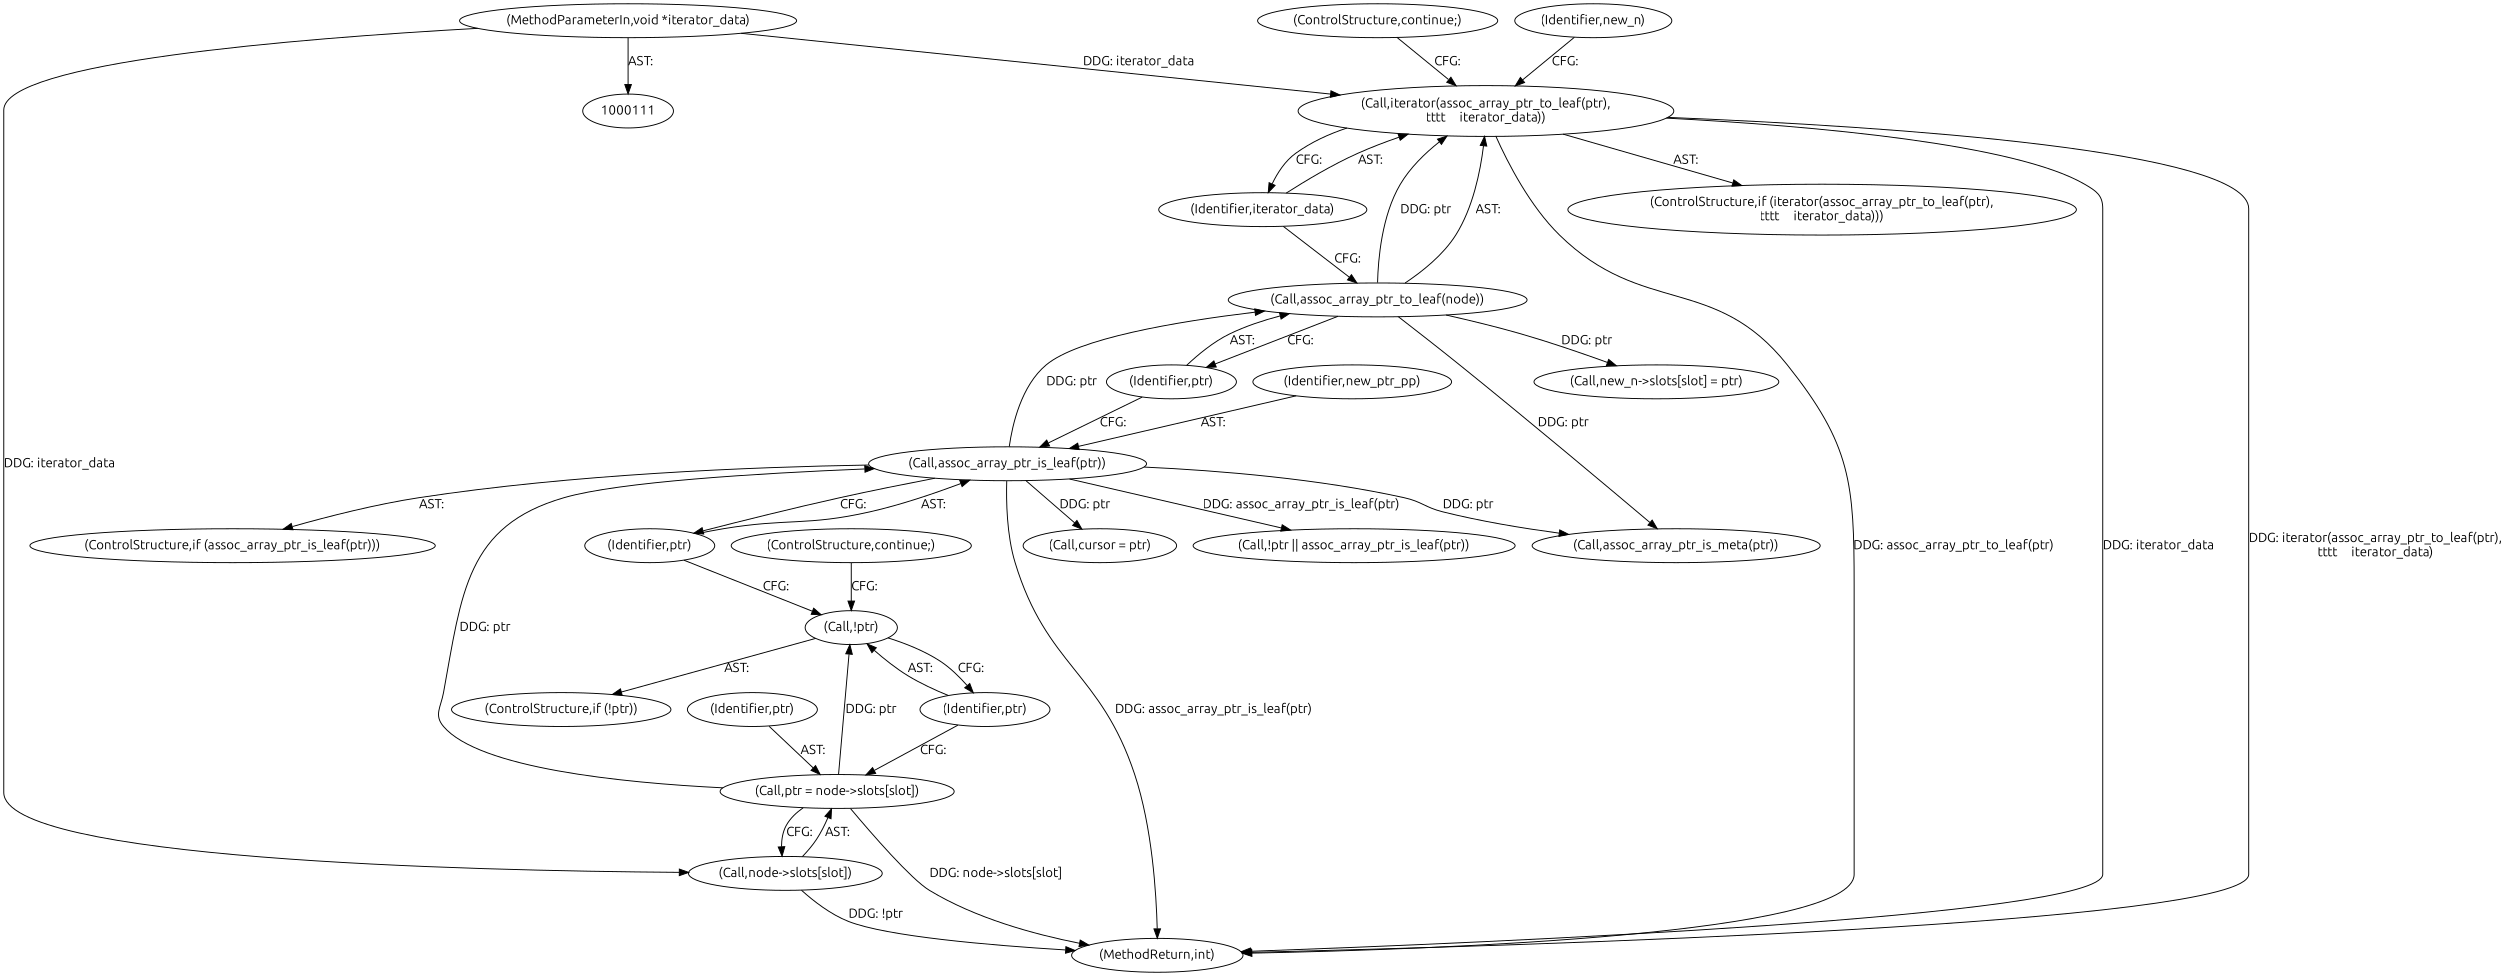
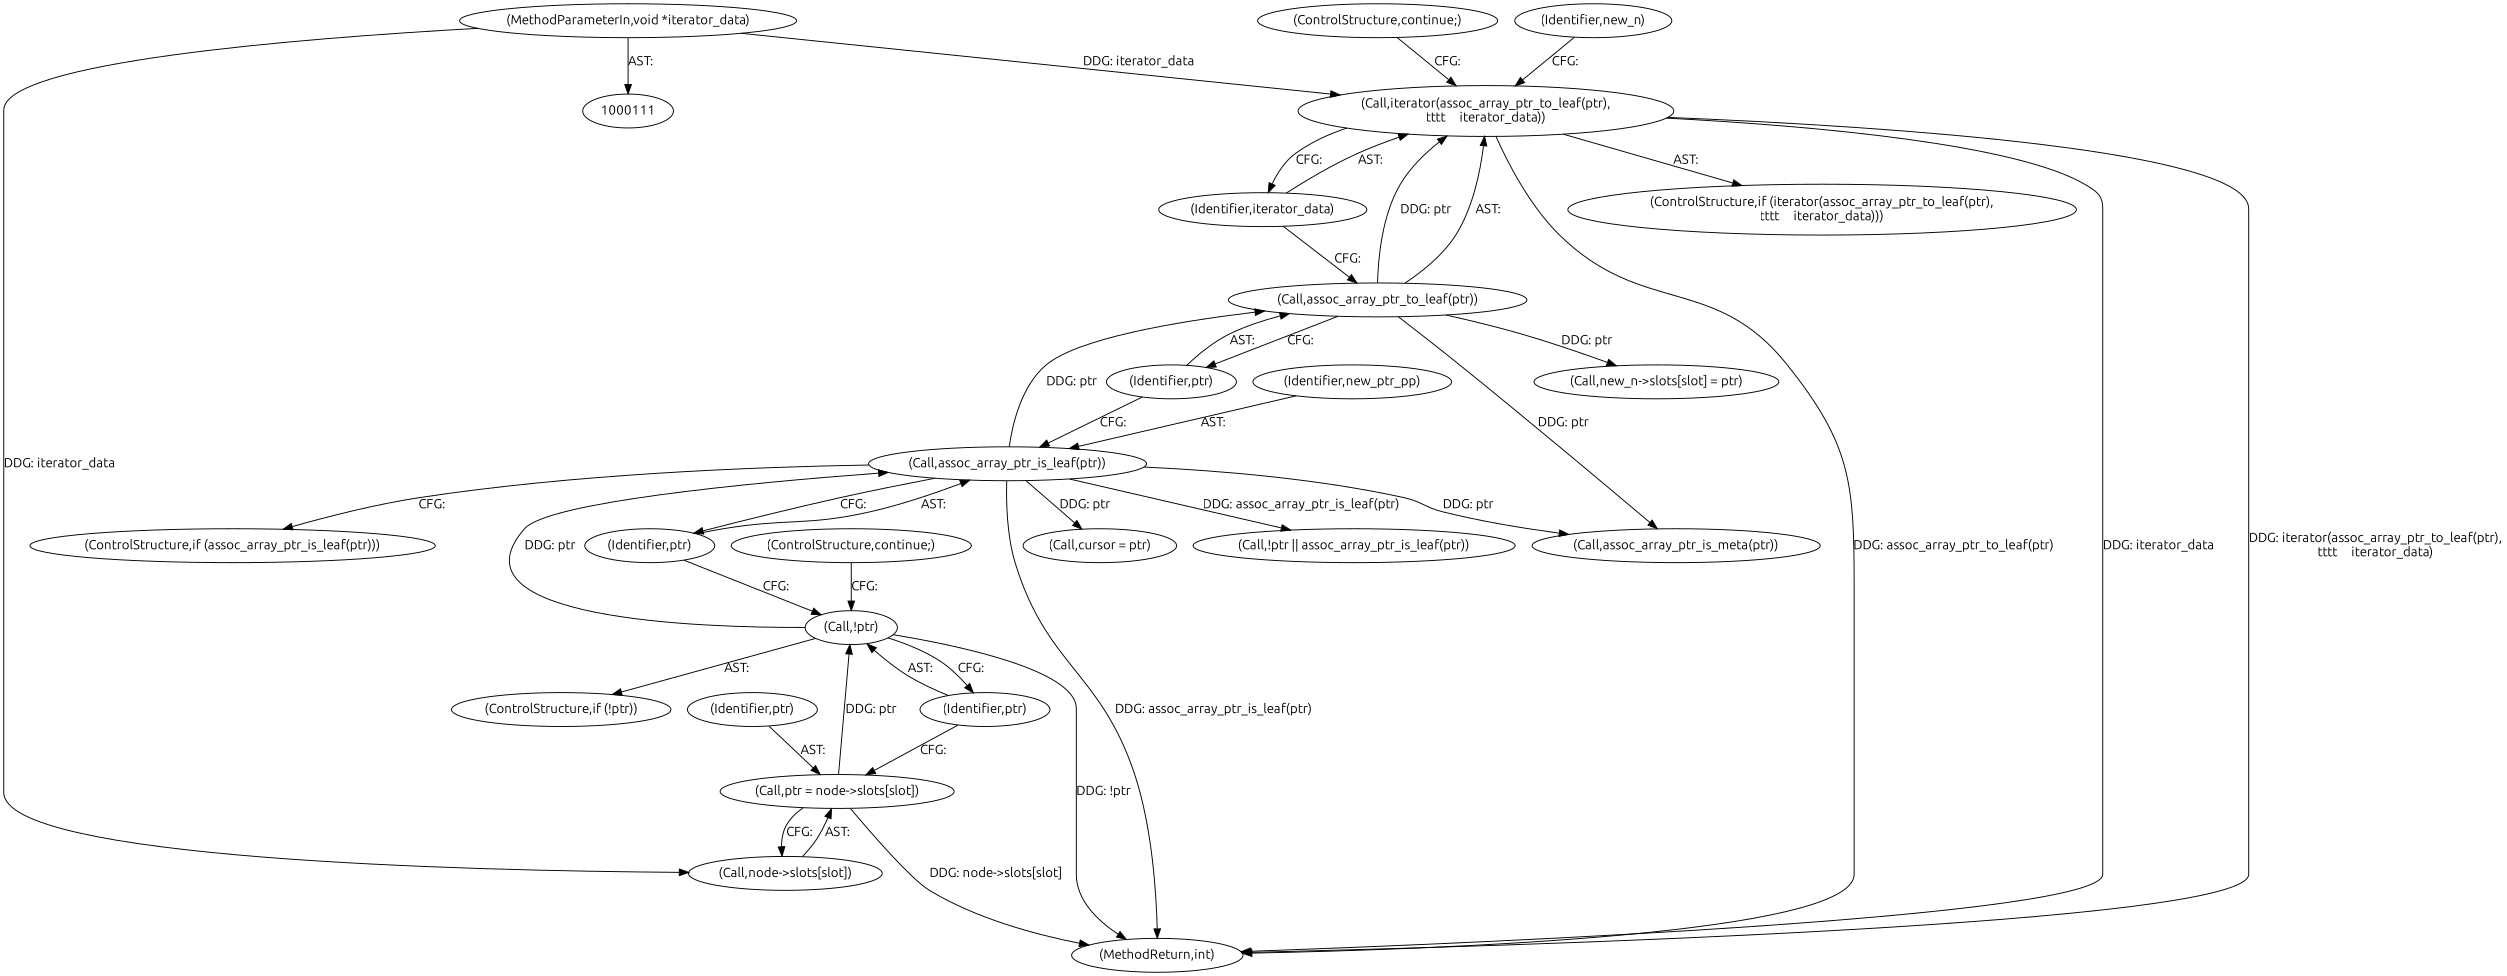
  digraph {
    fontname=Ubuntu
    node [fontname=Ubuntu]
    edge [fontname=Ubuntu]
    n1 [label="(Call,iterator(assoc_array_ptr_to_leaf(ptr),\n\t\t\t\t     iterator_data))"]
    n2 [label="(Identifier,iterator_data)"]
    n3 [label="(MethodReturn,int)"]
    n4 [label="(ControlStructure,if (iterator(assoc_array_ptr_to_leaf(ptr),\n\t\t\t\t     iterator_data)))"]
-   n5 [label="(Call,assoc_array_ptr_to_leaf(node))"]
+   n5 [label="(Call,assoc_array_ptr_to_leaf(ptr))"]
    n6 [label="(Call,assoc_array_ptr_is_meta(ptr))"]
    n7 [label="(Call,new_n->slots[slot] = ptr)"]
    n8 [label="(Identifier,ptr)"]
    n9 [label="(Call,assoc_array_ptr_is_leaf(ptr))"]
    n10 [label="(Call,cursor = ptr)"]
    n11 [label="(Identifier,ptr)"]
    n12 [label="(Call,!ptr || assoc_array_ptr_is_leaf(ptr))"]
    n13 [label="(ControlStructure,if (assoc_array_ptr_is_leaf(ptr)))"]
    n14 [label="(Call,!ptr)"]
    n15 [label="(Identifier,ptr)"]
    n16 [label="(ControlStructure,if (!ptr))"]
    n17 [label="(Call,ptr = node->slots[slot])"]
    n18 [label="(Call,node->slots[slot])"]
    n19 [label="(MethodParameterIn,void *iterator_data)"]
    1000111
    n21 [label="(Identifier,ptr)"]
    n22 [label="(Identifier,new_ptr_pp)"]
    n23 [label="(ControlStructure,continue;)"]
    n24 [label="(Identifier,new_n)"]
    n25 [label="(ControlStructure,continue;)"]
    n1 -> n2 [label="CFG: "]
    n1 -> n3 [label="DDG: assoc_array_ptr_to_leaf(ptr)"]
    n1 -> n3 [label="DDG: iterator_data"]
    n1 -> n3 [label="DDG: iterator(assoc_array_ptr_to_leaf(ptr),\n\t\t\t\t     iterator_data)"]
    n1 -> n4 [label="AST: "]
    n2 -> n1 [label="AST: "]
    n2 -> n5 [label="CFG: "]
    n5 -> n1 [label="AST: "]
    n5 -> n1 [label="DDG: ptr"]
    n5 -> n6 [label="DDG: ptr"]
    n5 -> n7 [label="DDG: ptr"]
    n5 -> n8 [label="CFG: "]
    n8 -> n5 [label="AST: "]
    n8 -> n9 [label="CFG: "]
    n9 -> n3 [label="DDG: assoc_array_ptr_is_leaf(ptr)"]
    n9 -> n5 [label="DDG: ptr"]
    n9 -> n6 [label="DDG: ptr"]
    n9 -> n10 [label="DDG: ptr"]
    n9 -> n11 [label="CFG: "]
    n9 -> n12 [label="DDG: assoc_array_ptr_is_leaf(ptr)"]
-   n9 -> n13 [label="AST: "]
+   n9 -> n13 [label="CFG: "]
    n11 -> n9 [label="AST: "]
    n11 -> n14 [label="CFG: "]
-   n18 -> n3 [label="DDG: !ptr"]
-   n17 -> n9 [label="DDG: ptr"]
+   n14 -> n3 [label="DDG: !ptr"]
+   n14 -> n9 [label="DDG: ptr"]
    n14 -> n15 [label="CFG: "]
    n14 -> n16 [label="AST: "]
    n15 -> n14 [label="AST: "]
    n15 -> n17 [label="CFG: "]
    n17 -> n3 [label="DDG: node->slots[slot]"]
    n17 -> n14 [label="DDG: ptr"]
    n17 -> n18 [label="CFG: "]
    n18 -> n17 [label="AST: "]
    n19 -> n1 [label="DDG: iterator_data"]
    n19 -> n18 [label="DDG: iterator_data"]
    n19 -> 1000111 [label="AST: "]
    n21 -> n17 [label="AST: "]
    n22 -> n9 [label="AST: "]
    n23 -> n14 [label="CFG: "]
    n24 -> n1 [label="CFG: "]
    n25 -> n1 [label="CFG: "]
  }
